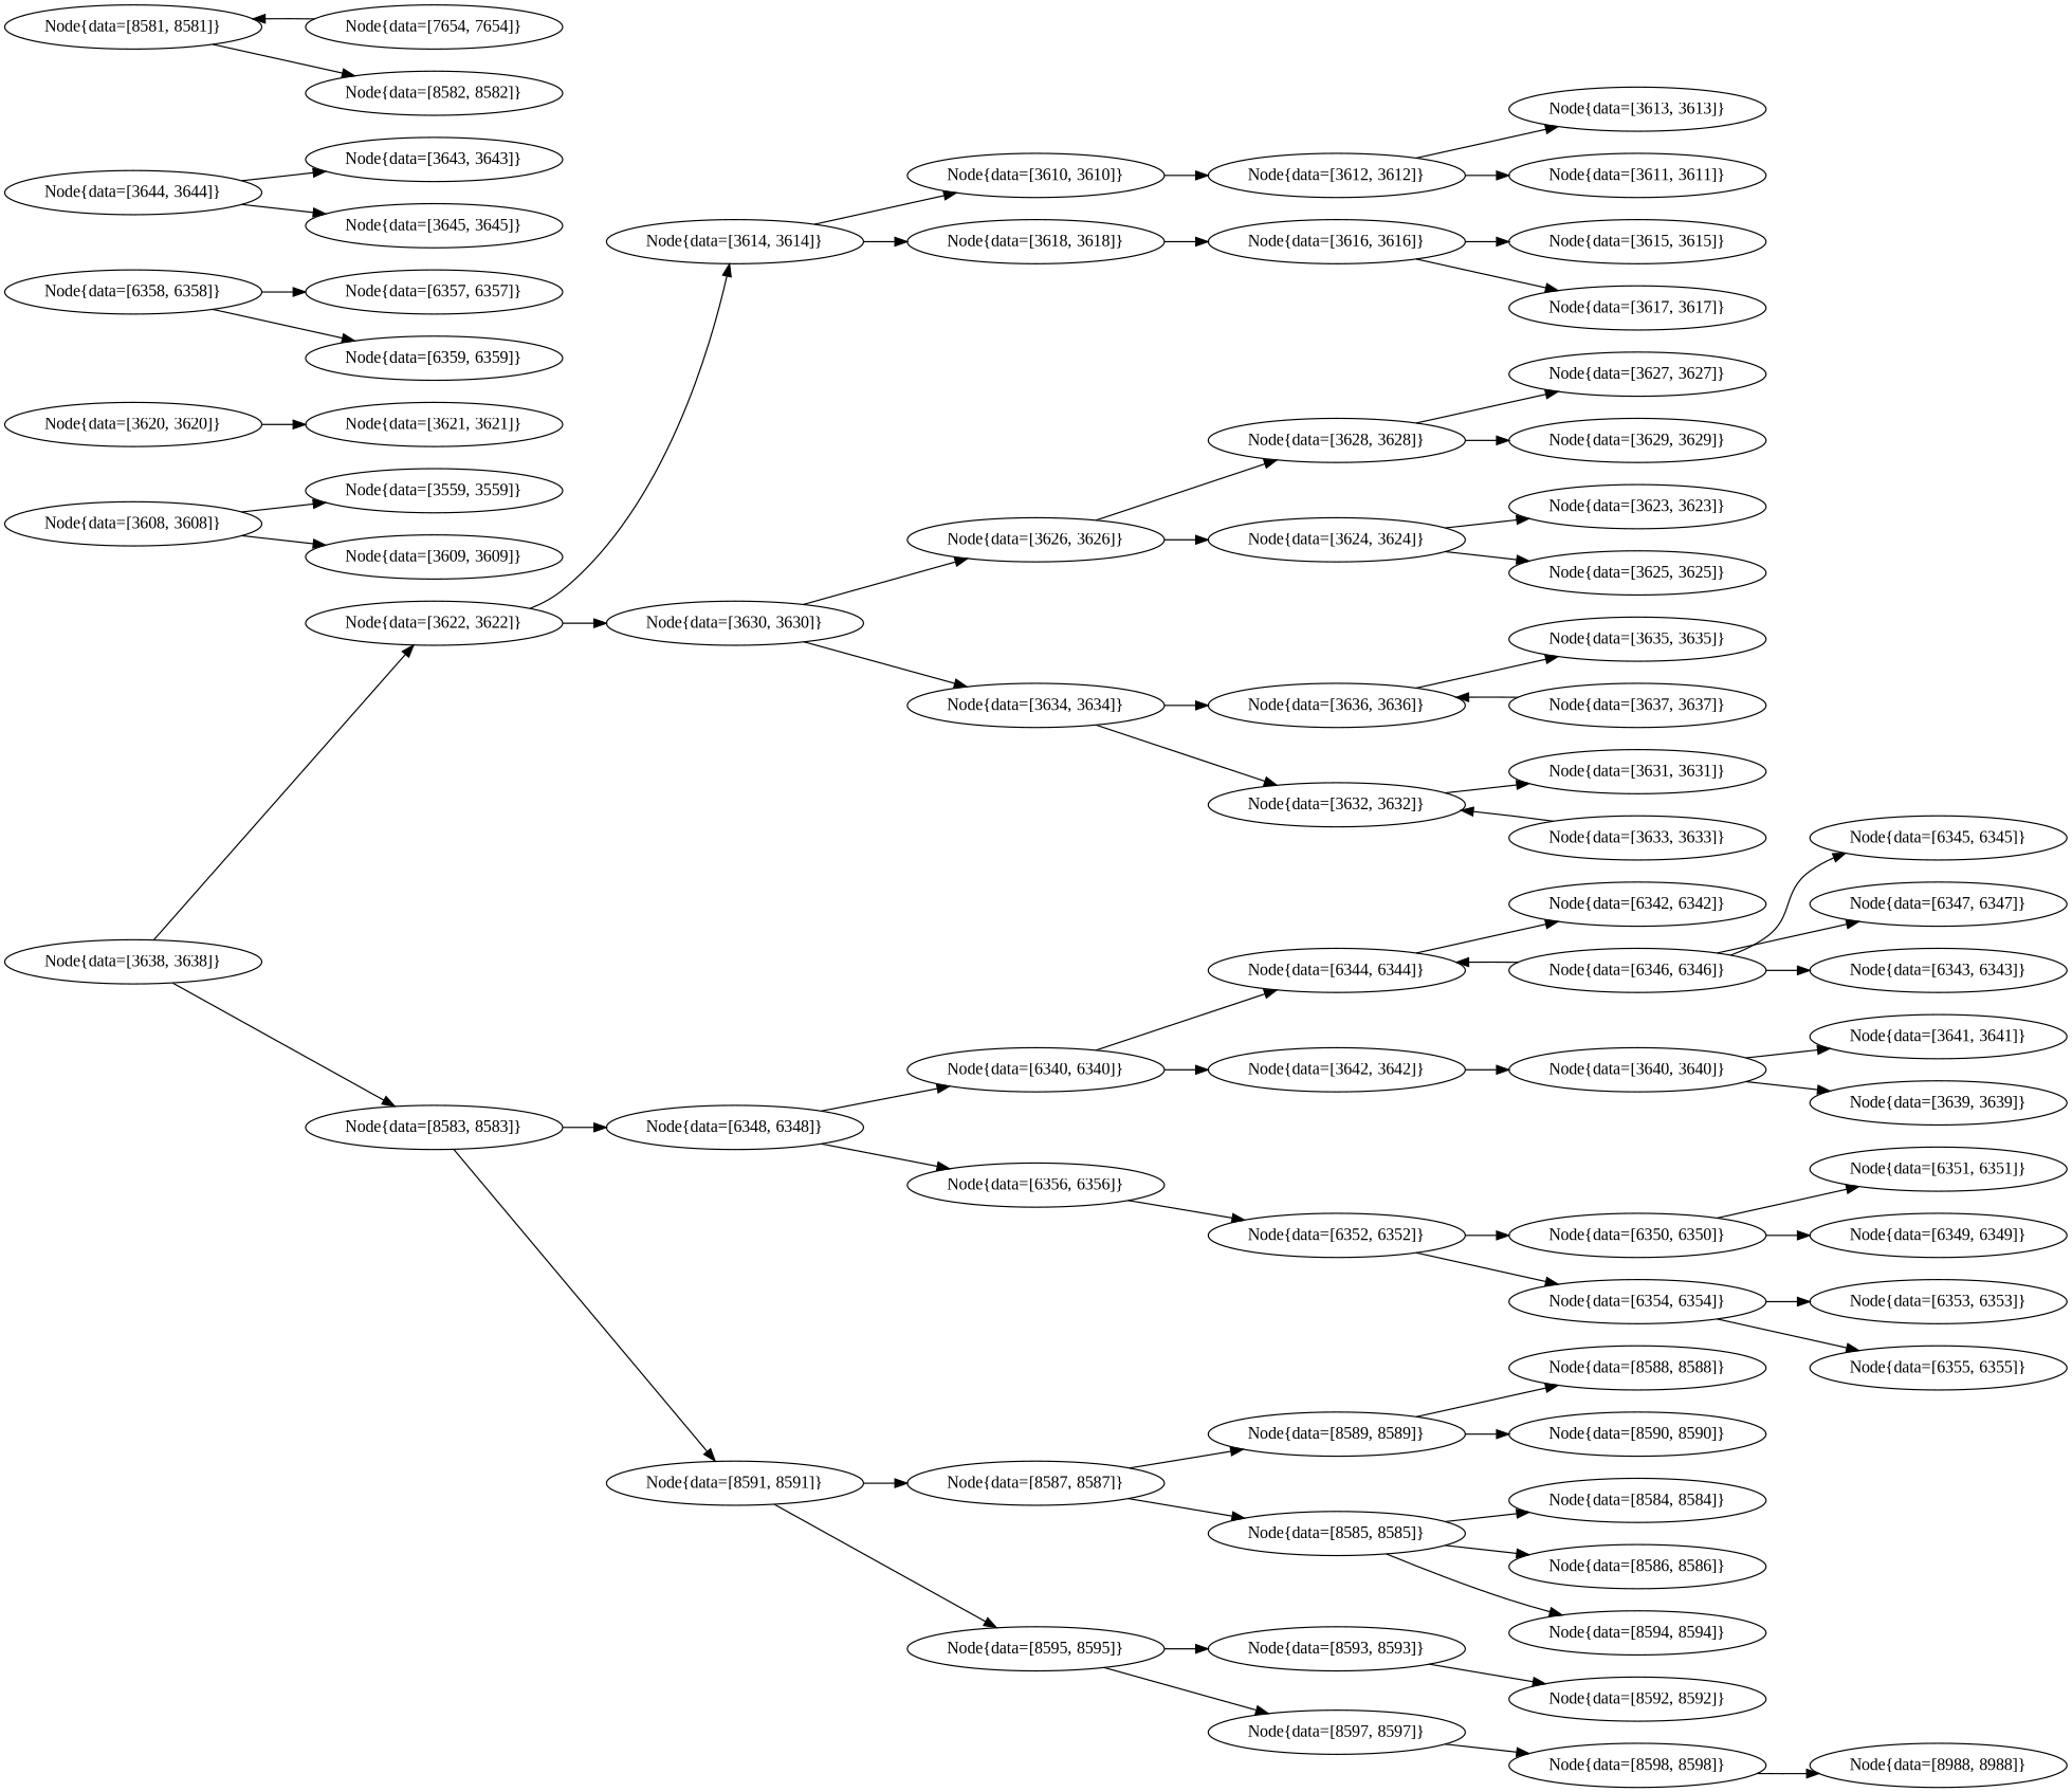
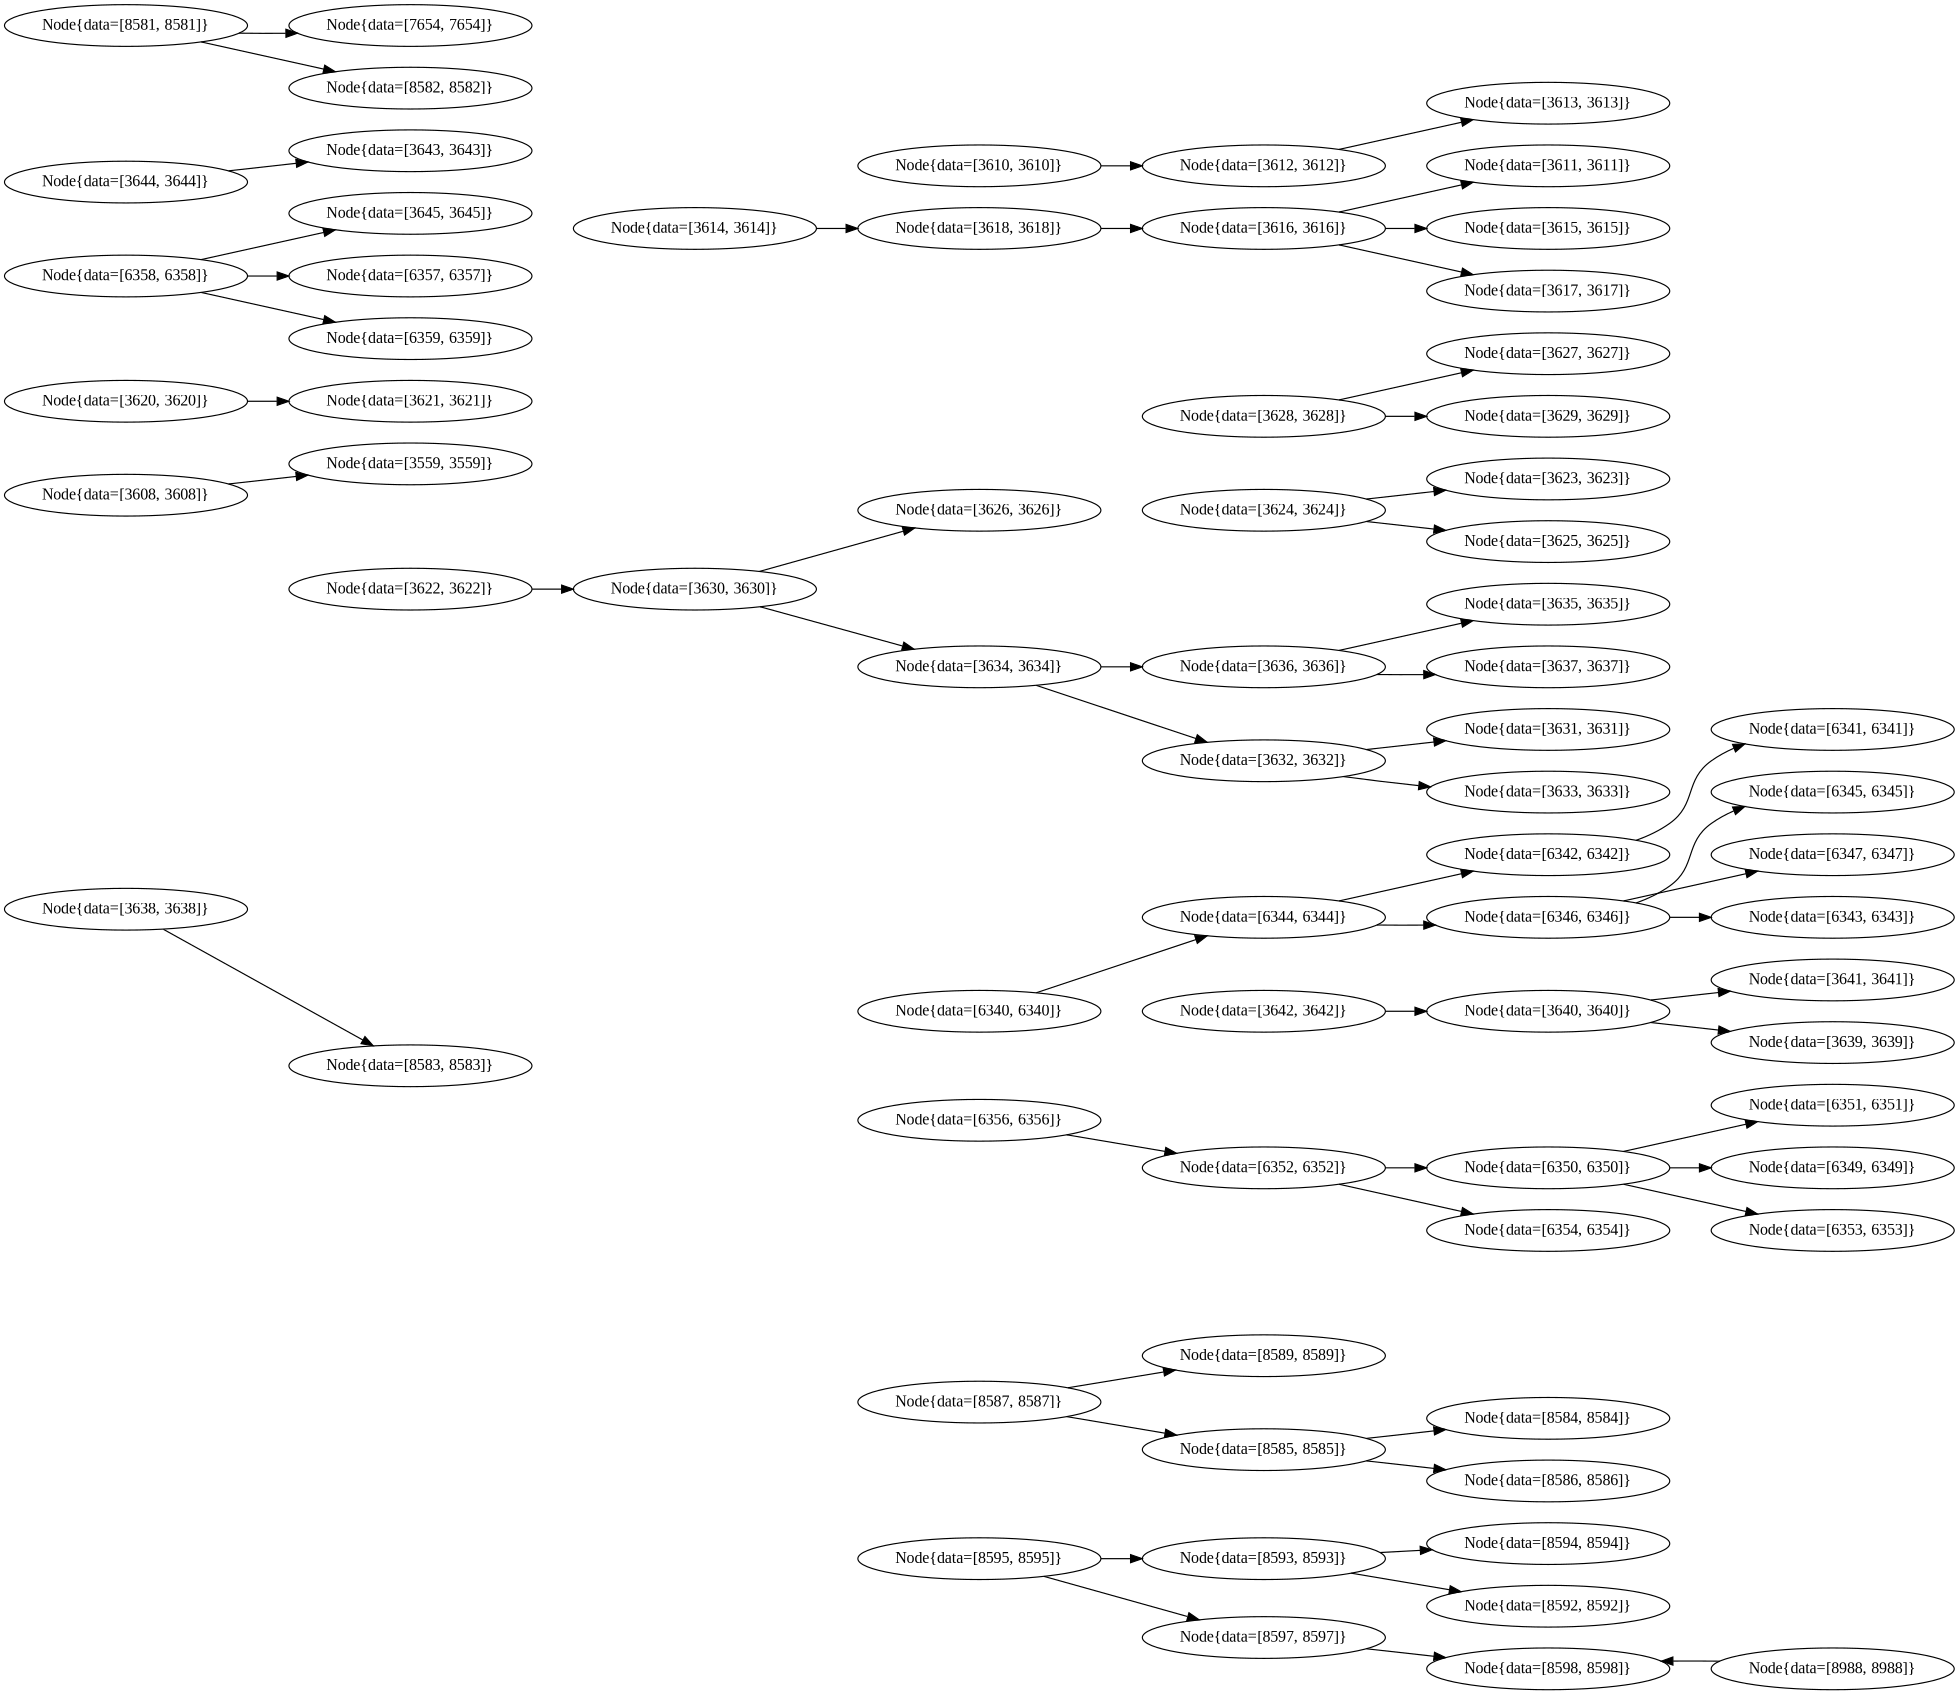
  digraph {
    fontname="Liberation Serif"
    rankdir=LR
    node [fontname="Liberation Serif"]
    edge [fontname="Liberation Serif"]
    n1 [label="Node{data=[3638, 3638]}"]
    n2 [label="Node{data=[3622, 3622]}"]
    n3 [label="Node{data=[8583, 8583]}"]
    n4 [label="Node{data=[3614, 3614]}"]
    n5 [label="Node{data=[3630, 3630]}"]
-   n6 [label="Node{data=[6348, 6348]}"]
-   n7 [label="Node{data=[8591, 8591]}"]
    n8 [label="Node{data=[3610, 3610]}"]
    n9 [label="Node{data=[3618, 3618]}"]
    n10 [label="Node{data=[3626, 3626]}"]
    n11 [label="Node{data=[3634, 3634]}"]
    n12 [label="Node{data=[3612, 3612]}"]
    n13 [label="Node{data=[3616, 3616]}"]
    n14 [label="Node{data=[3608, 3608]}"]
    n15 [label="Node{data=[3559, 3559]}"]
-   n16 [label="Node{data=[3609, 3609]}"]
    n17 [label="Node{data=[3611, 3611]}"]
    n18 [label="Node{data=[3613, 3613]}"]
    n19 [label="Node{data=[3615, 3615]}"]
    n20 [label="Node{data=[3617, 3617]}"]
    n21 [label="Node{data=[3620, 3620]}"]
    n22 [label="Node{data=[3621, 3621]}"]
    n23 [label="Node{data=[3624, 3624]}"]
    n24 [label="Node{data=[3628, 3628]}"]
    n25 [label="Node{data=[3632, 3632]}"]
    n26 [label="Node{data=[3636, 3636]}"]
    n27 [label="Node{data=[3623, 3623]}"]
    n28 [label="Node{data=[3625, 3625]}"]
    n29 [label="Node{data=[3627, 3627]}"]
    n30 [label="Node{data=[3629, 3629]}"]
    n31 [label="Node{data=[3631, 3631]}"]
    n32 [label="Node{data=[3633, 3633]}"]
    n33 [label="Node{data=[3635, 3635]}"]
    n34 [label="Node{data=[3637, 3637]}"]
    n35 [label="Node{data=[6340, 6340]}"]
    n36 [label="Node{data=[6356, 6356]}"]
    n37 [label="Node{data=[8587, 8587]}"]
    n38 [label="Node{data=[8595, 8595]}"]
    n39 [label="Node{data=[3642, 3642]}"]
    n40 [label="Node{data=[6344, 6344]}"]
    n41 [label="Node{data=[6352, 6352]}"]
    n42 [label="Node{data=[3640, 3640]}"]
    n43 [label="Node{data=[6342, 6342]}"]
    n44 [label="Node{data=[6346, 6346]}"]
    n45 [label="Node{data=[3639, 3639]}"]
    n46 [label="Node{data=[3641, 3641]}"]
    n47 [label="Node{data=[3644, 3644]}"]
    n48 [label="Node{data=[3643, 3643]}"]
    n49 [label="Node{data=[3645, 3645]}"]
+   n50 [label="Node{data=[6341, 6341]}"]
    n51 [label="Node{data=[6343, 6343]}"]
    n52 [label="Node{data=[6345, 6345]}"]
    n53 [label="Node{data=[6347, 6347]}"]
    n54 [label="Node{data=[6350, 6350]}"]
    n55 [label="Node{data=[6354, 6354]}"]
    n56 [label="Node{data=[6349, 6349]}"]
    n57 [label="Node{data=[6351, 6351]}"]
    n58 [label="Node{data=[6353, 6353]}"]
-   n59 [label="Node{data=[6355, 6355]}"]
    n60 [label="Node{data=[6358, 6358]}"]
    n61 [label="Node{data=[6357, 6357]}"]
    n62 [label="Node{data=[6359, 6359]}"]
    n63 [label="Node{data=[8581, 8581]}"]
    n64 [label="Node{data=[7654, 7654]}"]
    n65 [label="Node{data=[8582, 8582]}"]
    n66 [label="Node{data=[8585, 8585]}"]
    n67 [label="Node{data=[8589, 8589]}"]
    n68 [label="Node{data=[8593, 8593]}"]
    n69 [label="Node{data=[8597, 8597]}"]
    n70 [label="Node{data=[8584, 8584]}"]
    n71 [label="Node{data=[8586, 8586]}"]
-   n72 [label="Node{data=[8588, 8588]}"]
-   n73 [label="Node{data=[8590, 8590]}"]
    n74 [label="Node{data=[8592, 8592]}"]
    n75 [label="Node{data=[8594, 8594]}"]
    n76 [label="Node{data=[8598, 8598]}"]
    n77 [label="Node{data=[8988, 8988]}"]
-   n1 -> n2
    n1 -> n3
-   n2 -> n4
    n2 -> n5
-   n3 -> n6
-   n3 -> n7
-   n4 -> n8
    n4 -> n9
    n5 -> n10
    n5 -> n11
-   n6 -> n35
-   n6 -> n36
-   n7 -> n37
-   n7 -> n38
    n8 -> n12
    n9 -> n13
-   n10 -> n23
-   n10 -> n24
    n11 -> n25
    n11 -> n26
-   n12 -> n17
+   n13 -> n17
    n12 -> n18
    n13 -> n19
    n13 -> n20
    n14 -> n15
-   n14 -> n16
    n21 -> n22
    n23 -> n27
    n23 -> n28
    n24 -> n29
    n24 -> n30
    n25 -> n31
-   n32 -> n25
+   n25 -> n32
    n26 -> n33
-   n34 -> n26
-   n35 -> n39
+   n26 -> n34
    n35 -> n40
    n36 -> n41
    n37 -> n66
    n37 -> n67
    n38 -> n68
    n38 -> n69
    n39 -> n42
    n40 -> n43
-   n44 -> n40
+   n40 -> n44
    n41 -> n54
    n41 -> n55
    n42 -> n45
    n42 -> n46
+   n43 -> n50
    n44 -> n51
    n44 -> n52
    n44 -> n53
    n47 -> n48
-   n47 -> n49
+   n60 -> n49
    n54 -> n56
    n54 -> n57
-   n55 -> n58
-   n55 -> n59
+   n54 -> n58
    n60 -> n61
    n60 -> n62
-   n64 -> n63
+   n63 -> n64
    n63 -> n65
    n66 -> n70
    n66 -> n71
-   n67 -> n72
-   n67 -> n73
    n68 -> n74
-   n66 -> n75
+   n68 -> n75
    n69 -> n76
-   n76 -> n77
+   n77 -> n76
  }
